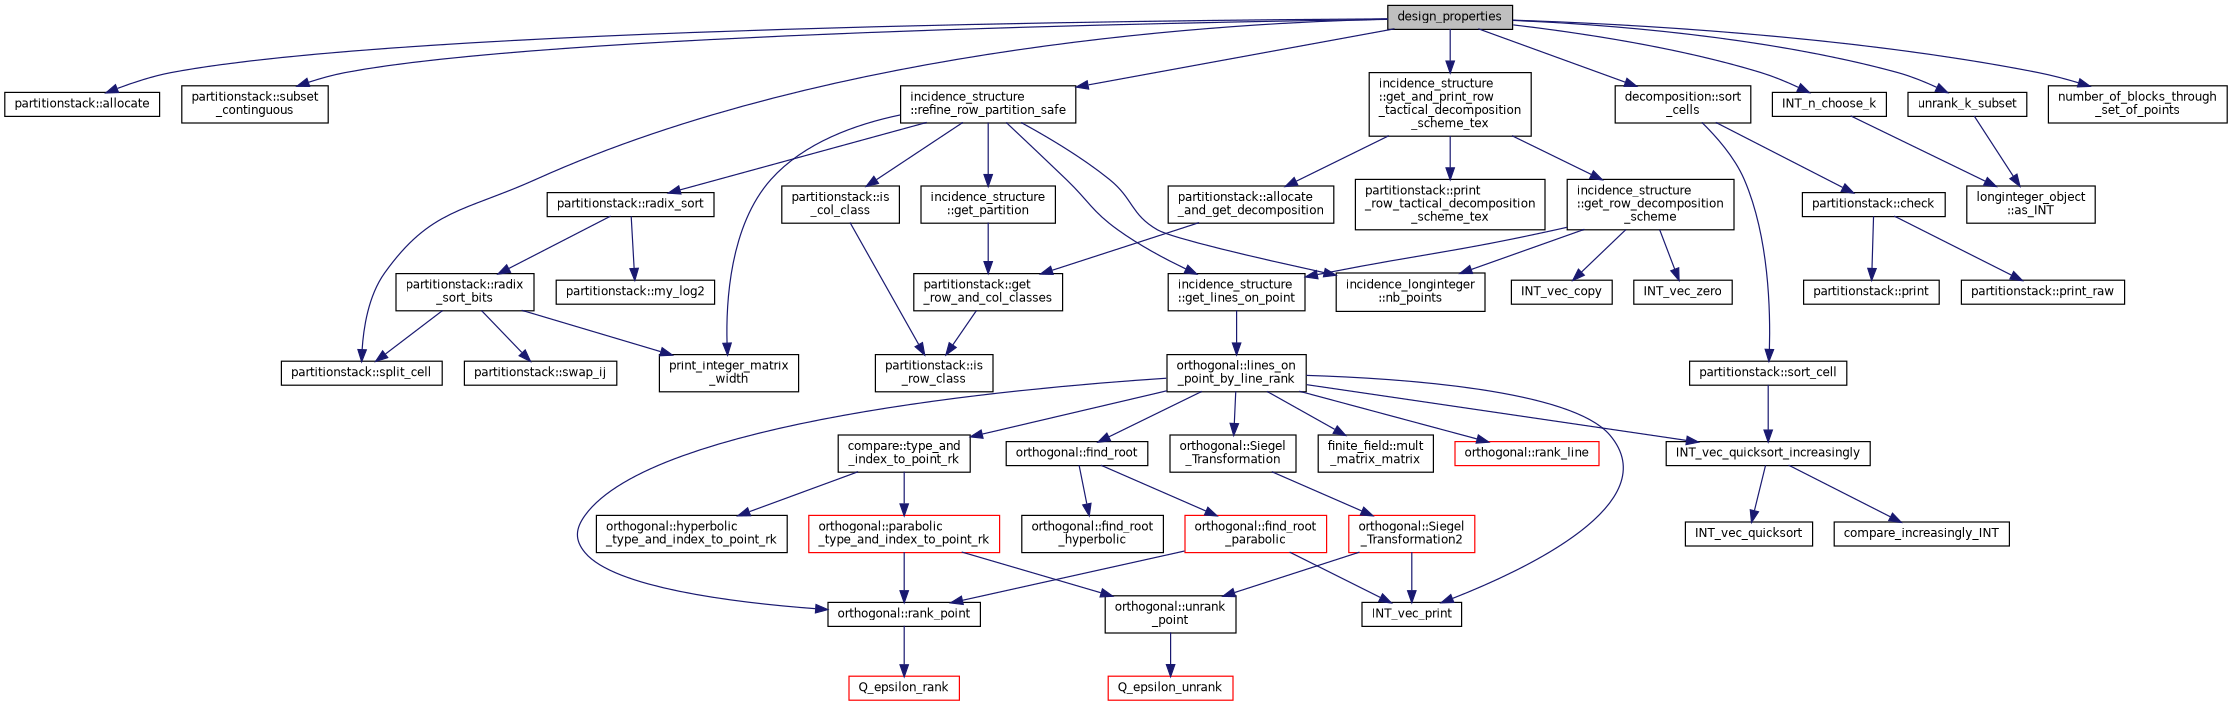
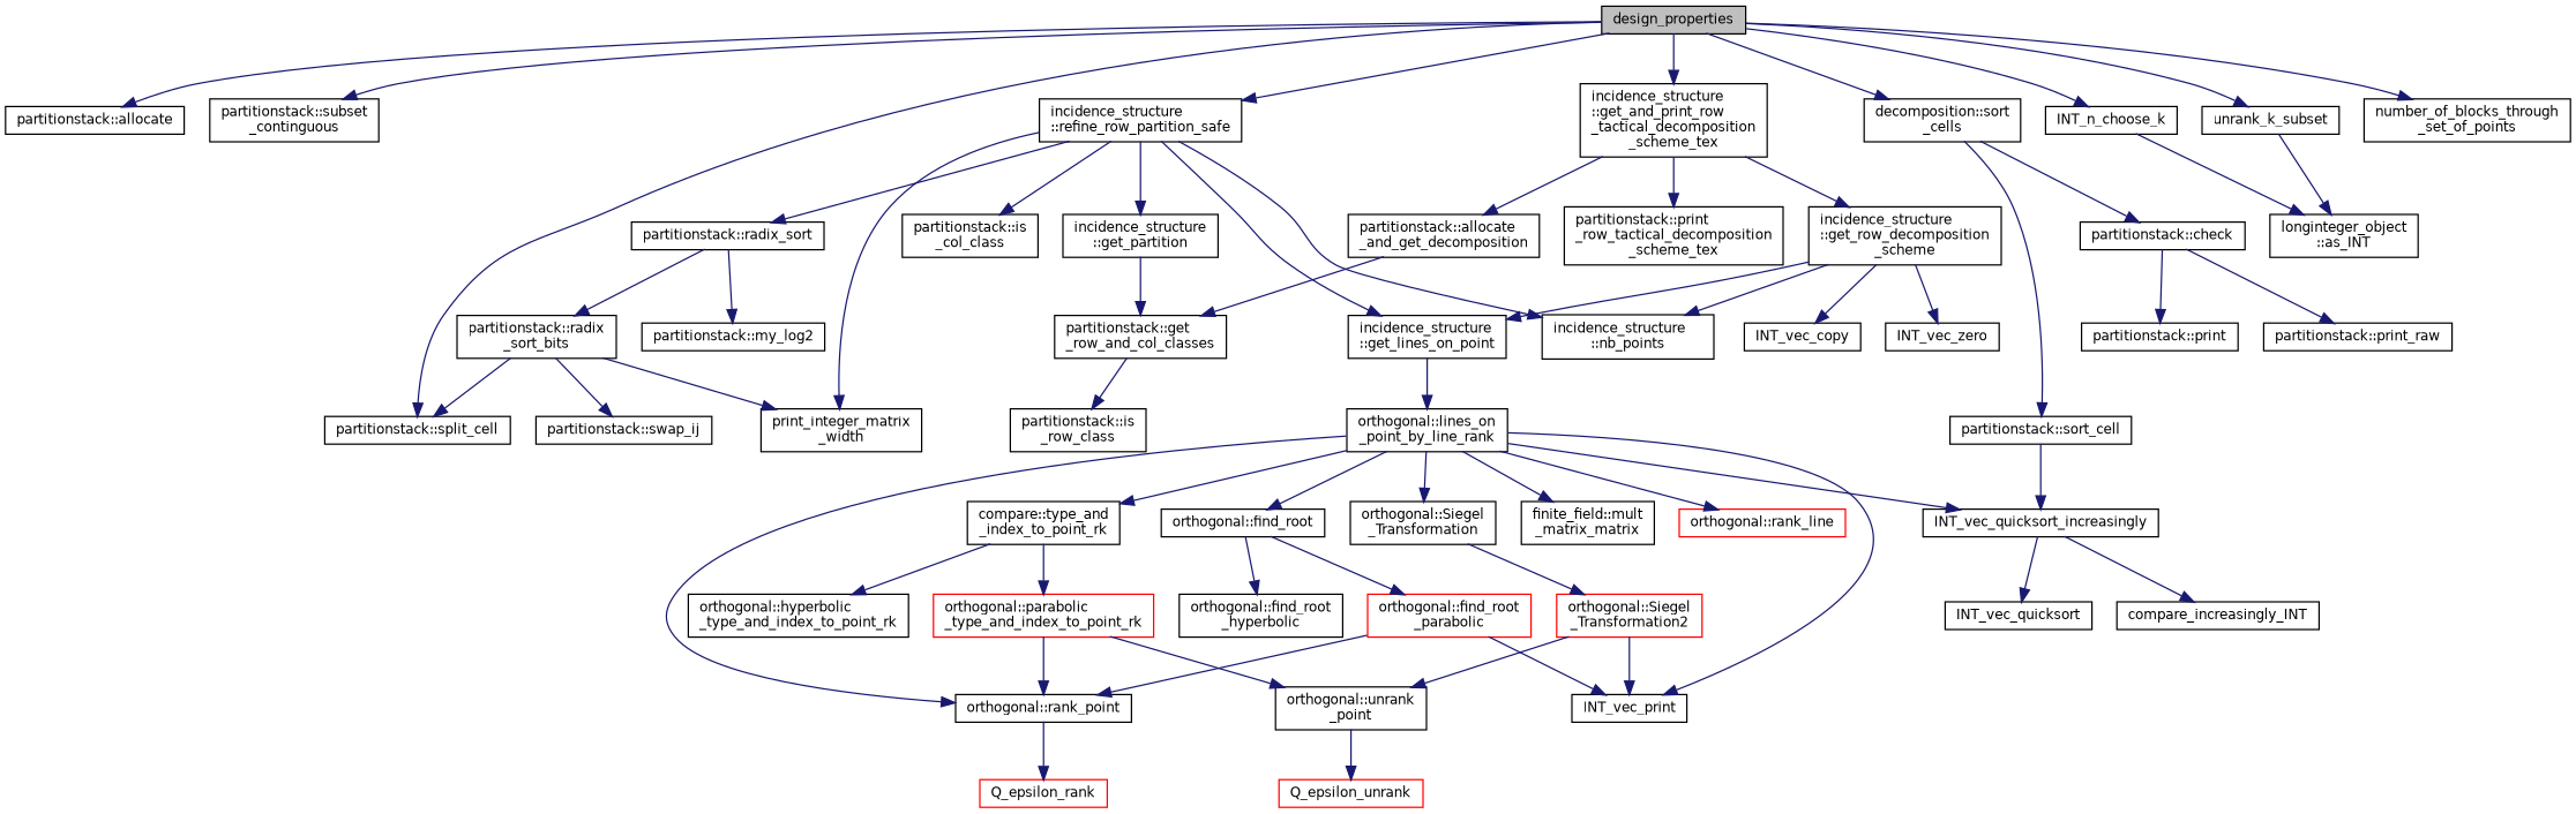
  digraph {
    rankdir=TB
    node [color=black fillcolor=white fontname=Helvetica fontsize=10 shape=record style=filled]
    edge [color=midnightblue fontname=Helvetica fontsize=10 labelfontname=Helvetica labelfontsize=10 style=solid]
    n1 [fillcolor=grey75 fontcolor=black height=0.2 label=design_properties width=0.4]
    n2 [height=0.2 label="partitionstack::allocate" width=0.4]
    n3 [height=0.2 label="partitionstack::subset\l_continguous" width=0.4]
    n4 [height=0.2 label="partitionstack::split_cell" width=0.4]
    n5 [height=0.2 label="decomposition::sort\l_cells" width=0.4]
    n6 [height=0.2 label="incidence_structure\l::refine_row_partition_safe" width=0.4]
    n7 [height=0.2 label="incidence_structure\l::get_and_print_row\l_tactical_decomposition\l_scheme_tex" width=0.4]
    n8 [height=0.2 label=INT_n_choose_k width=0.4]
    n9 [height=0.2 label=unrank_k_subset width=0.4]
    n10 [height=0.2 label="number_of_blocks_through\l_set_of_points" width=0.4]
    n11 [height=0.2 label="partitionstack::sort_cell" width=0.4]
    n12 [height=0.2 label="partitionstack::check" width=0.4]
    n13 [height=0.2 label="incidence_structure\l::get_partition" width=0.4]
-   n14 [height=0.2 label="incidence_longinteger\l::nb_points" width=0.4]
+   n14 [height=0.2 label="incidence_structure\l::nb_points" width=0.4]
    n15 [height=0.2 label="incidence_structure\l::get_lines_on_point" width=0.4]
    n16 [height=0.2 label="print_integer_matrix\l_width" width=0.4]
    n17 [height=0.2 label="partitionstack::is\l_col_class" width=0.4]
    n18 [height=0.2 label="partitionstack::radix_sort" width=0.4]
    n19 [height=0.2 label="partitionstack::allocate\l_and_get_decomposition" width=0.4]
    n20 [height=0.2 label="incidence_structure\l::get_row_decomposition\l_scheme" width=0.4]
    n21 [height=0.2 label="partitionstack::print\l_row_tactical_decomposition\l_scheme_tex" width=0.4]
    n22 [height=0.2 label="longinteger_object\l::as_INT" width=0.4]
    n23 [height=0.2 label=INT_vec_quicksort_increasingly width=0.4]
    n24 [height=0.2 label="partitionstack::print_raw" width=0.4]
    n25 [height=0.2 label="partitionstack::print" width=0.4]
    n26 [height=0.2 label=INT_vec_quicksort width=0.4]
    n27 [height=0.2 label=compare_increasingly_INT width=0.4]
    n28 [height=0.2 label="partitionstack::get\l_row_and_col_classes" width=0.4]
    n29 [height=0.2 label="orthogonal::lines_on\l_point_by_line_rank" width=0.4]
    n30 [height=0.2 label="partitionstack::is\l_row_class" width=0.4]
    n31 [height=0.2 label="partitionstack::my_log2" width=0.4]
    n32 [height=0.2 label="partitionstack::radix\l_sort_bits" width=0.4]
    n33 [height=0.2 label="compare::type_and\l_index_to_point_rk" width=0.4]
    n34 [height=0.2 label="orthogonal::rank_point" width=0.4]
    n35 [height=0.2 label="orthogonal::find_root" width=0.4]
    n36 [height=0.2 label=INT_vec_print width=0.4]
    n37 [height=0.2 label="orthogonal::Siegel\l_Transformation" width=0.4]
    n38 [height=0.2 label="finite_field::mult\l_matrix_matrix" width=0.4]
    n39 [color=red height=0.2 label="orthogonal::rank_line" width=0.4]
    n40 [height=0.2 label="orthogonal::hyperbolic\l_type_and_index_to_point_rk" width=0.4]
    n41 [color=red height=0.2 label="orthogonal::parabolic\l_type_and_index_to_point_rk" width=0.4]
    n42 [height=0.2 label="orthogonal::unrank\l_point" width=0.4]
    n43 [color=red height=0.2 label=Q_epsilon_unrank width=0.4]
    n44 [color=red height=0.2 label=Q_epsilon_rank width=0.4]
    n45 [height=0.2 label="orthogonal::find_root\l_hyperbolic" width=0.4]
    n46 [color=red height=0.2 label="orthogonal::find_root\l_parabolic" width=0.4]
    n47 [color=red height=0.2 label="orthogonal::Siegel\l_Transformation2" width=0.4]
    n48 [height=0.2 label="partitionstack::swap_ij" width=0.4]
    n49 [height=0.2 label=INT_vec_zero width=0.4]
    n50 [height=0.2 label=INT_vec_copy width=0.4]
    n1 -> n2
    n1 -> n3
    n1 -> n4
    n1 -> n5
    n1 -> n6
    n1 -> n7
    n1 -> n8
    n1 -> n9
    n1 -> n10
    n5 -> n11
    n5 -> n12
    n6 -> n13
    n6 -> n14
    n6 -> n15
    n6 -> n16
    n6 -> n17
    n6 -> n18
    n7 -> n19
    n7 -> n20
    n7 -> n21
    n8 -> n22
    n9 -> n22
    n11 -> n23
    n12 -> n24
    n12 -> n25
    n13 -> n28
    n15 -> n29
-   n17 -> n30
    n18 -> n31
    n18 -> n32
    n19 -> n28
    n20 -> n14
    n20 -> n15
    n20 -> n49
    n20 -> n50
    n23 -> n26
    n23 -> n27
    n28 -> n30
    n29 -> n23
    n29 -> n33
    n29 -> n34
    n29 -> n35
    n29 -> n36
    n29 -> n37
    n29 -> n38
    n29 -> n39
    n32 -> n4
    n32 -> n16
    n32 -> n48
    n33 -> n40
    n33 -> n41
    n34 -> n44
    n35 -> n45
    n35 -> n46
    n37 -> n47
    n41 -> n34
    n41 -> n42
    n42 -> n43
    n46 -> n34
    n46 -> n36
    n47 -> n36
    n47 -> n42
  }
